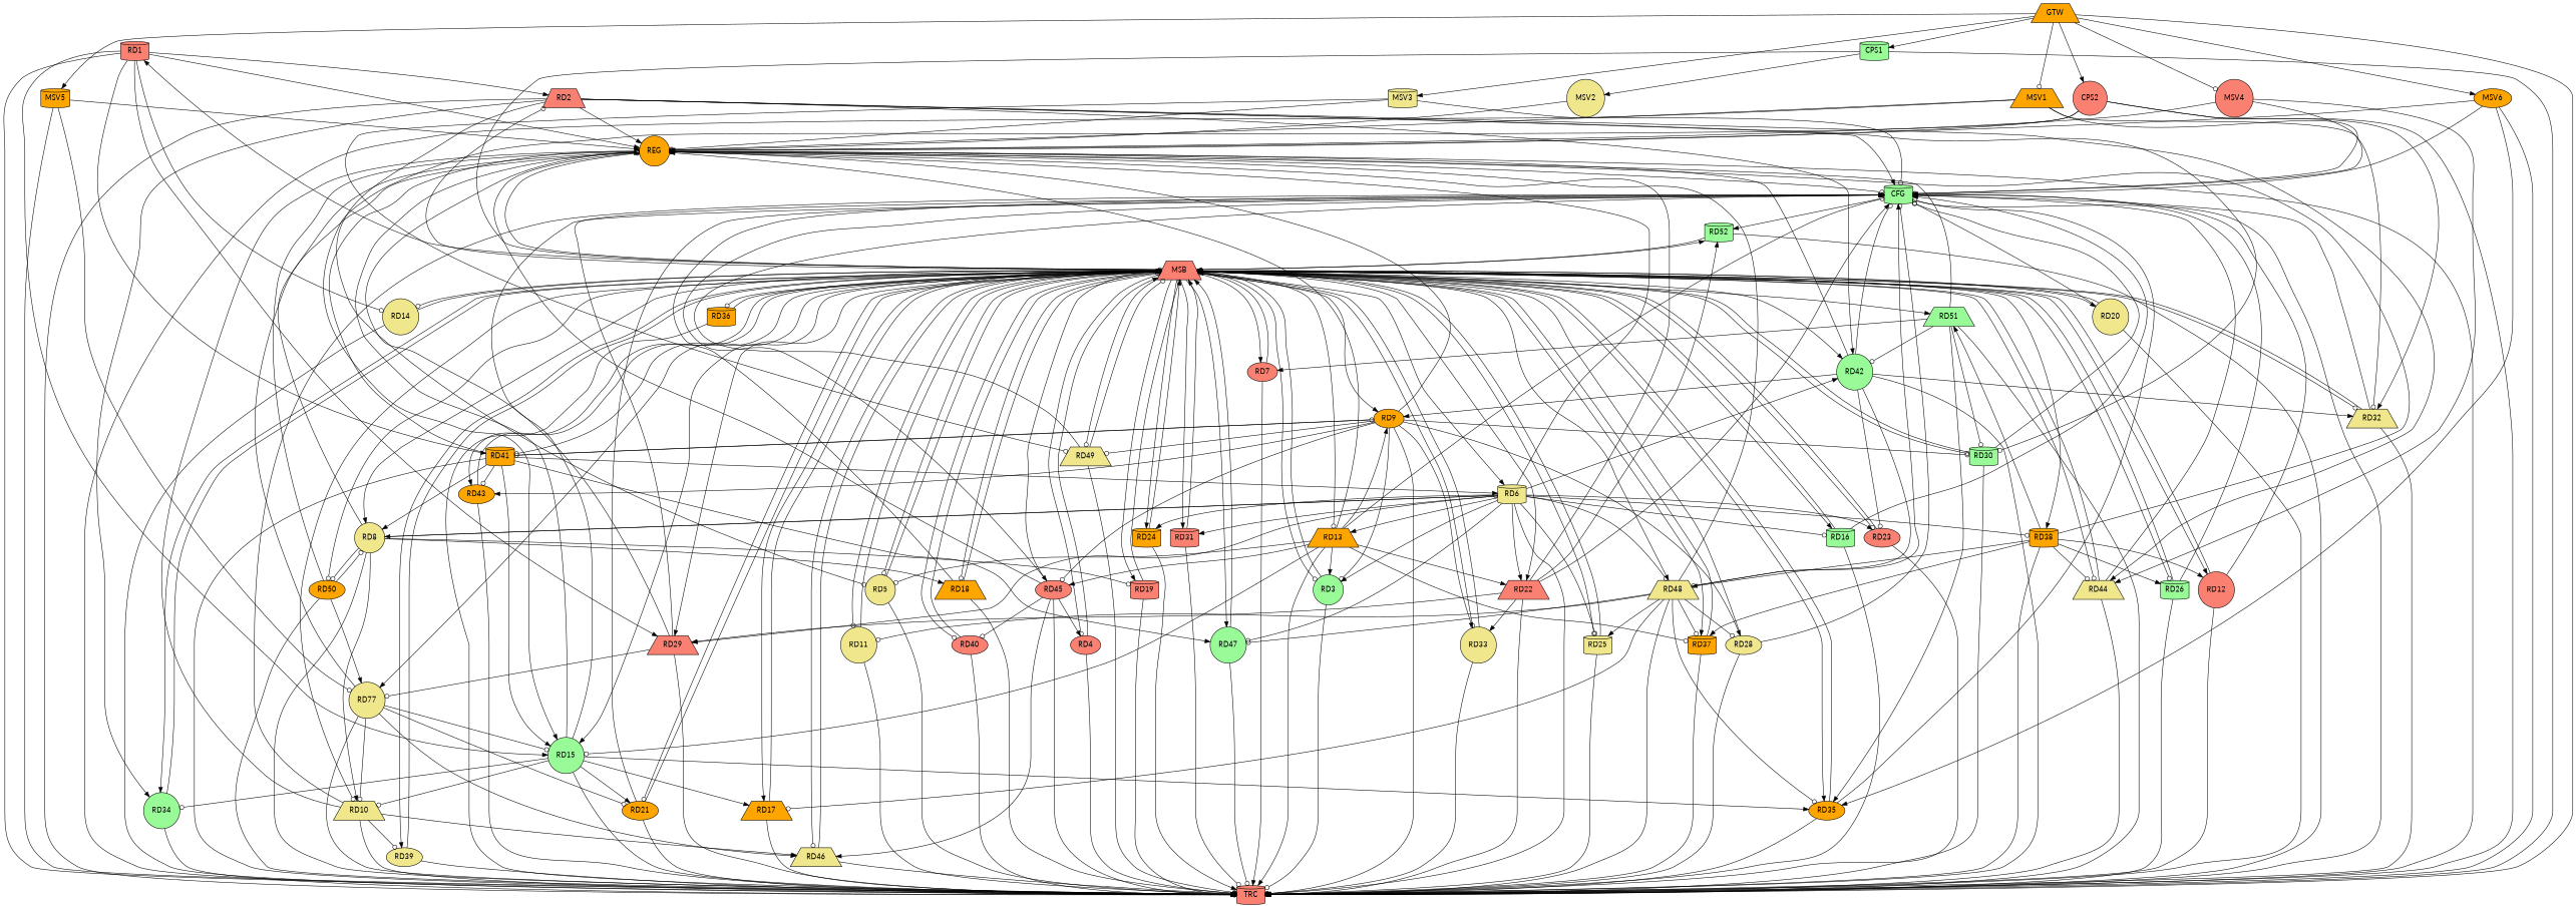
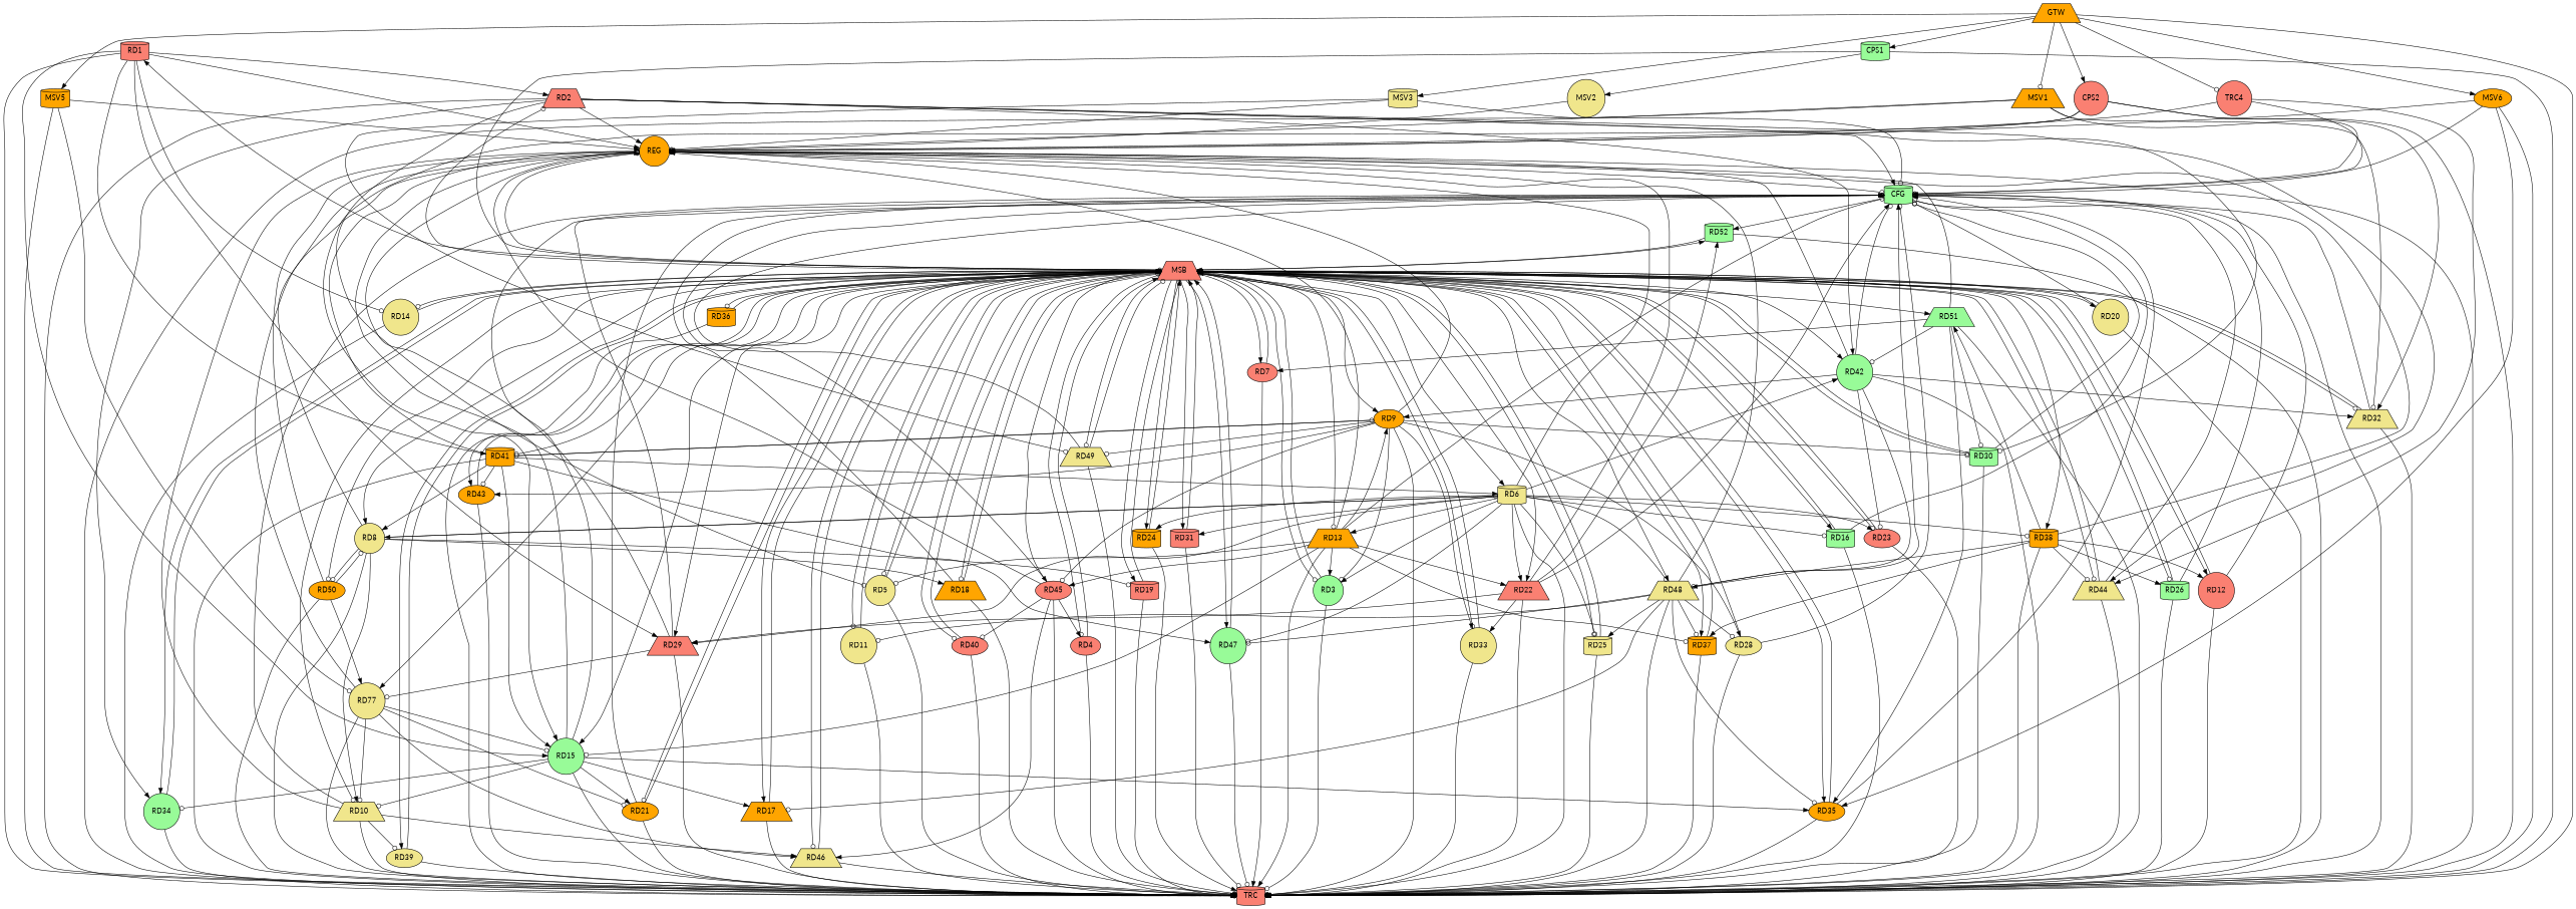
  strict digraph {
    fontname=Lato
    node [fillcolor=khaki fontname=Lato shape=cylinder style=filled]
    edge [arrowhead=normal fontname=Lato]
    n1 [fillcolor=salmon label=RD1]
    n2 [fillcolor=salmon label=RD2 shape=trapezium]
    n3 [label=RD14 shape=circle]
    n4 [fillcolor=palegreen label=RD15 shape=circle]
    n5 [fillcolor=salmon label=RD29 shape=trapezium]
    n6 [fillcolor=orange label=RD41]
    n7 [fillcolor=orange label=REG shape=circle]
    n8 [fillcolor=salmon label=TRC]
    n9 [label=RD5 shape=circle]
    n10 [fillcolor=palegreen label=RD30]
    n11 [fillcolor=palegreen label=RD34 shape=circle]
    n12 [fillcolor=palegreen label=RD42 shape=circle]
    n13 [label=RD44 shape=trapezium]
    n14 [fillcolor=palegreen label=CFG]
    n15 [fillcolor=salmon label=MSB shape=trapezium]
    n16 [label=RD10 shape=trapezium]
    n17 [fillcolor=orange label=RD17 shape=trapezium]
    n18 [fillcolor=orange label=RD21 shape=ellipse]
    n19 [fillcolor=orange label=RD35 shape=ellipse]
    n20 [label=RD77 shape=circle]
    n21 [label=RD6]
    n22 [label=RD8 shape=circle]
    n23 [fillcolor=palegreen label=RD47 shape=circle]
    n24 [fillcolor=orange label=RD9 shape=ellipse]
    n25 [fillcolor=orange label=RD43 shape=ellipse]
    n26 [fillcolor=salmon label=RD23 shape=ellipse]
    n27 [label=RD48 shape=trapezium]
    n28 [label=RD32 shape=trapezium]
    n29 [fillcolor=palegreen label=RD52]
    n30 [fillcolor=palegreen label=RD3 shape=circle]
    n31 [fillcolor=salmon label=RD4 shape=ellipse]
    n32 [fillcolor=orange label=RD13 shape=trapezium]
    n33 [fillcolor=palegreen label=RD16]
    n34 [fillcolor=salmon label=RD22 shape=trapezium]
    n35 [fillcolor=orange label=RD24]
    n36 [label=RD25]
    n37 [fillcolor=salmon label=RD31]
    n38 [fillcolor=orange label=RD38]
    n39 [fillcolor=salmon label=RD7 shape=ellipse]
    n40 [fillcolor=orange label=RD18 shape=trapezium]
    n41 [fillcolor=salmon label=RD19]
    n42 [fillcolor=orange label=RD50 shape=ellipse]
    n43 [label=RD33 shape=circle]
    n44 [fillcolor=salmon label=RD45 shape=ellipse]
    n45 [label=RD49 shape=trapezium]
    n46 [label=RD39 shape=ellipse]
    n47 [label=RD46 shape=trapezium]
    n48 [label=RD11 shape=circle]
    n49 [fillcolor=salmon label=RD12 shape=circle]
    n50 [fillcolor=orange label=RD37]
    n51 [label=RD20 shape=circle]
    n52 [fillcolor=palegreen label=RD26]
    n53 [fillcolor=orange label=RD36]
    n54 [fillcolor=palegreen label=RD51 shape=trapezium]
    n55 [fillcolor=salmon label=RD40 shape=ellipse]
    n56 [label=RD28 shape=ellipse]
    n57 [fillcolor=palegreen label=CPS1]
    n58 [label=MSV2 shape=circle]
    n59 [fillcolor=salmon label=CPS2 shape=circle]
    n60 [fillcolor=orange label=GTW shape=trapezium]
    n61 [fillcolor=orange label=MSV1 shape=trapezium]
    n62 [label=MSV3]
-   n63 [fillcolor=salmon label=MSV4 shape=circle]
+   n63 [fillcolor=salmon label=TRC4 shape=circle]
    n64 [fillcolor=orange label=MSV5]
    n65 [fillcolor=orange label=MSV6 shape=ellipse]
    n1 -> n2
    n1 -> n3 [arrowhead=odot]
    n1 -> n4
    n1 -> n5
    n1 -> n6
    n1 -> n7
    n1 -> n8
    n2 -> n7
    n2 -> n8
    n2 -> n9 [arrowhead=odot]
    n2 -> n10 [arrowhead=odot]
    n2 -> n11
    n2 -> n12
    n2 -> n13
    n2 -> n14
    n3 -> n8
    n3 -> n15
    n4 -> n7 [arrowhead=odot]
    n4 -> n8
    n4 -> n11 [arrowhead=odot]
    n4 -> n14
    n4 -> n16 [arrowhead=odot]
    n4 -> n17
    n4 -> n18
    n4 -> n19
    n5 -> n7 [arrowhead=odot]
    n5 -> n8
    n5 -> n14 [arrowhead=odot]
    n5 -> n20 [arrowhead=odot]
    n6 -> n4
    n6 -> n7 [arrowhead=odot]
    n6 -> n8 [arrowhead=odot]
    n6 -> n21
    n6 -> n22
    n6 -> n23
    n6 -> n24 [arrowhead=odot]
    n6 -> n25 [arrowhead=odot]
    n7 -> n14 [arrowhead=odot]
    n8 -> n7 [arrowhead=odot]
    n9 -> n8
    n9 -> n15 [arrowhead=odot]
    n10 -> n8
    n10 -> n14 [arrowhead=odot]
    n10 -> n15 [arrowhead=odot]
    n11 -> n8 [arrowhead=odot]
    n11 -> n15
    n12 -> n7 [arrowhead=odot]
    n12 -> n8
    n12 -> n14 [arrowhead=odot]
    n12 -> n24
    n12 -> n26 [arrowhead=odot]
    n12 -> n27 [arrowhead=odot]
    n12 -> n28
    n13 -> n8
    n13 -> n14
    n13 -> n15
    n14 -> n8 [arrowhead=odot]
    n14 -> n29
    n15 -> n1
    n15 -> n2 [arrowhead=odot]
    n15 -> n3 [arrowhead=odot]
    n15 -> n4
    n15 -> n5
    n15 -> n6 [arrowhead=odot]
    n15 -> n7 [arrowhead=odot]
    n15 -> n9 [arrowhead=odot]
    n15 -> n10 [arrowhead=odot]
    n15 -> n11
    n15 -> n12
    n15 -> n13 [arrowhead=odot]
    n15 -> n16 [arrowhead=odot]
    n15 -> n17
    n15 -> n18 [arrowhead=odot]
    n15 -> n19
    n15 -> n20
    n15 -> n21
    n15 -> n22
    n15 -> n23
    n15 -> n24
    n15 -> n25
    n15 -> n26 [arrowhead=odot]
    n15 -> n27
    n15 -> n28 [arrowhead=odot]
    n15 -> n29
    n15 -> n30 [arrowhead=odot]
    n15 -> n31 [arrowhead=odot]
    n15 -> n32 [arrowhead=odot]
    n15 -> n33
    n15 -> n34
    n15 -> n35
    n15 -> n36 [arrowhead=odot]
    n15 -> n37
    n15 -> n38
    n15 -> n39
    n15 -> n40 [arrowhead=odot]
    n15 -> n41
    n15 -> n42 [arrowhead=odot]
    n15 -> n43 [arrowhead=odot]
    n15 -> n44
    n15 -> n45 [arrowhead=odot]
    n15 -> n46
    n15 -> n47 [arrowhead=odot]
    n15 -> n48 [arrowhead=odot]
    n15 -> n49
    n15 -> n50
    n15 -> n51
    n15 -> n52 [arrowhead=odot]
    n15 -> n53 [arrowhead=odot]
    n15 -> n54
    n15 -> n55 [arrowhead=odot]
    n16 -> n7 [arrowhead=odot]
    n16 -> n8
    n16 -> n14
    n16 -> n46 [arrowhead=odot]
    n16 -> n47
    n17 -> n8 [arrowhead=odot]
    n17 -> n15 [arrowhead=odot]
    n18 -> n8
    n18 -> n14 [arrowhead=odot]
    n18 -> n15
    n19 -> n8
    n19 -> n14 [arrowhead=odot]
    n19 -> n15
    n20 -> n4 [arrowhead=odot]
    n20 -> n7 [arrowhead=odot]
    n20 -> n8
    n20 -> n16 [arrowhead=odot]
    n20 -> n18 [arrowhead=odot]
    n20 -> n47
    n21 -> n5
    n21 -> n7 [arrowhead=odot]
    n21 -> n8
    n21 -> n12
    n21 -> n22
    n21 -> n23 [arrowhead=odot]
    n21 -> n26
    n21 -> n27 [arrowhead=odot]
    n21 -> n30
    n21 -> n32
    n21 -> n33 [arrowhead=odot]
    n21 -> n34
    n21 -> n35
    n21 -> n36 [arrowhead=odot]
    n21 -> n37
    n21 -> n38 [arrowhead=odot]
    n22 -> n7 [arrowhead=odot]
    n22 -> n8
    n22 -> n16
    n22 -> n21 [arrowhead=odot]
    n22 -> n40
    n22 -> n41 [arrowhead=odot]
    n22 -> n42 [arrowhead=odot]
    n23 -> n8 [arrowhead=odot]
    n23 -> n15
    n24 -> n6 [arrowhead=odot]
    n24 -> n7 [arrowhead=odot]
    n24 -> n8 [arrowhead=odot]
    n24 -> n10 [arrowhead=odot]
    n24 -> n25
    n24 -> n30 [arrowhead=odot]
    n24 -> n43
    n24 -> n44 [arrowhead=odot]
    n24 -> n45 [arrowhead=odot]
    n24 -> n56
    n25 -> n8
    n25 -> n15 [arrowhead=odot]
    n26 -> n8
    n26 -> n15 [arrowhead=odot]
    n27 -> n7
    n27 -> n8 [arrowhead=odot]
    n27 -> n14
    n27 -> n17 [arrowhead=odot]
    n27 -> n19 [arrowhead=odot]
    n27 -> n23 [arrowhead=odot]
    n27 -> n36
    n27 -> n48 [arrowhead=odot]
    n27 -> n50 [arrowhead=odot]
    n27 -> n56 [arrowhead=odot]
    n28 -> n8 [arrowhead=odot]
    n28 -> n14 [arrowhead=odot]
    n28 -> n15
    n29 -> n8
    n29 -> n15
    n30 -> n8 [arrowhead=odot]
    n30 -> n15
    n31 -> n8 [arrowhead=odot]
    n31 -> n15
    n32 -> n4 [arrowhead=odot]
    n32 -> n7
    n32 -> n8
    n32 -> n9 [arrowhead=odot]
    n32 -> n14 [arrowhead=odot]
    n32 -> n24
    n32 -> n30
    n32 -> n34
    n32 -> n44
    n32 -> n50 [arrowhead=odot]
    n33 -> n8 [arrowhead=odot]
    n33 -> n14
    n33 -> n15
    n34 -> n5
    n34 -> n7 [arrowhead=odot]
    n34 -> n8 [arrowhead=odot]
    n34 -> n14
    n34 -> n29
    n34 -> n43
    n35 -> n8
    n35 -> n15
    n36 -> n8
    n36 -> n15 [arrowhead=odot]
    n37 -> n8 [arrowhead=odot]
    n37 -> n15
    n38 -> n7 [arrowhead=odot]
    n38 -> n8
    n38 -> n13 [arrowhead=odot]
    n38 -> n27
    n38 -> n49
    n38 -> n50
    n38 -> n52
    n38 -> n54
    n39 -> n8
    n39 -> n15 [arrowhead=odot]
    n40 -> n8 [arrowhead=odot]
    n40 -> n14
    n40 -> n15 [arrowhead=odot]
    n41 -> n8 [arrowhead=odot]
    n41 -> n15 [arrowhead=odot]
    n42 -> n7 [arrowhead=odot]
    n42 -> n8 [arrowhead=odot]
    n42 -> n20
    n42 -> n22 [arrowhead=odot]
    n43 -> n8 [arrowhead=odot]
    n43 -> n15
    n44 -> n7
    n44 -> n8
    n44 -> n14 [arrowhead=odot]
    n44 -> n31
    n44 -> n47
    n44 -> n55 [arrowhead=odot]
    n45 -> n8 [arrowhead=odot]
    n45 -> n14
    n45 -> n15 [arrowhead=odot]
    n46 -> n8
    n46 -> n15 [arrowhead=odot]
    n47 -> n8 [arrowhead=odot]
    n47 -> n15 [arrowhead=odot]
    n48 -> n8
    n48 -> n15
    n49 -> n8 [arrowhead=odot]
    n49 -> n14 [arrowhead=odot]
    n49 -> n15 [arrowhead=odot]
    n50 -> n8
    n50 -> n15 [arrowhead=odot]
    n51 -> n8
    n51 -> n14 [arrowhead=odot]
    n51 -> n15
    n52 -> n8
    n52 -> n14 [arrowhead=odot]
    n52 -> n15
    n53 -> n8 [arrowhead=odot]
    n53 -> n15
    n54 -> n7 [arrowhead=odot]
    n54 -> n8
    n54 -> n10 [arrowhead=odot]
    n54 -> n12 [arrowhead=odot]
    n54 -> n19
    n54 -> n39
    n55 -> n8 [arrowhead=odot]
    n55 -> n15 [arrowhead=odot]
    n56 -> n8 [arrowhead=odot]
    n56 -> n14 [arrowhead=odot]
    n56 -> n15
    n57 -> n8 [arrowhead=odot]
    n57 -> n15 [arrowhead=odot]
    n57 -> n58
    n58 -> n7 [arrowhead=odot]
    n59 -> n4
    n59 -> n7
    n59 -> n8 [arrowhead=odot]
    n59 -> n28
    n60 -> n8
    n60 -> n57
    n60 -> n59
    n60 -> n61 [arrowhead=odot]
    n60 -> n62
    n60 -> n63 [arrowhead=odot]
    n60 -> n64
    n60 -> n65
    n61 -> n7
    n61 -> n8
    n61 -> n14 [arrowhead=odot]
    n61 -> n28 [arrowhead=odot]
    n62 -> n7 [arrowhead=odot]
    n62 -> n14 [arrowhead=odot]
    n62 -> n45 [arrowhead=odot]
    n63 -> n7 [arrowhead=odot]
    n63 -> n13
    n63 -> n14 [arrowhead=odot]
    n64 -> n7
    n64 -> n8
    n64 -> n20 [arrowhead=odot]
    n65 -> n7 [arrowhead=odot]
    n65 -> n8
    n65 -> n14
    n65 -> n19
  }
